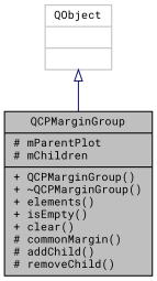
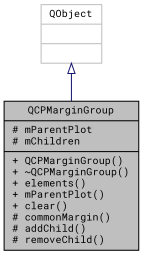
  digraph {
    fontname="Roboto Mono"
    node [fontname="Roboto Mono" fontsize=10 shape=record style=filled]
-   n1 [color=black fillcolor=grey75 fontcolor=black height=0.2 label="{QCPMarginGroup\n|# mParentPlot\l# mChildren\l|+ QCPMarginGroup()\l+ ~QCPMarginGroup()\l+ elements()\l+ isEmpty()\l+ clear()\l# commonMargin()\l# addChild()\l# removeChild()\l}" width=0.4]
+   n1 [color=black fillcolor=grey75 fontcolor=black height=0.2 label="{QCPMarginGroup\n|# mParentPlot\l# mChildren\l|+ QCPMarginGroup()\l+ ~QCPMarginGroup()\l+ elements()\l+ mParentPlot()\l+ clear()\l# commonMargin()\l# addChild()\l# removeChild()\l}" width=0.4]
    n2 [color=grey75 fillcolor=white height=0.2 label="{QObject\n||}" width=0.4]
    n2 -> n1 [arrowtail=onormal color=midnightblue dir=back fontname="Roboto Mono" fontsize=10 labelfontname=Helvetica labelfontsize=10 style=solid]
  }
